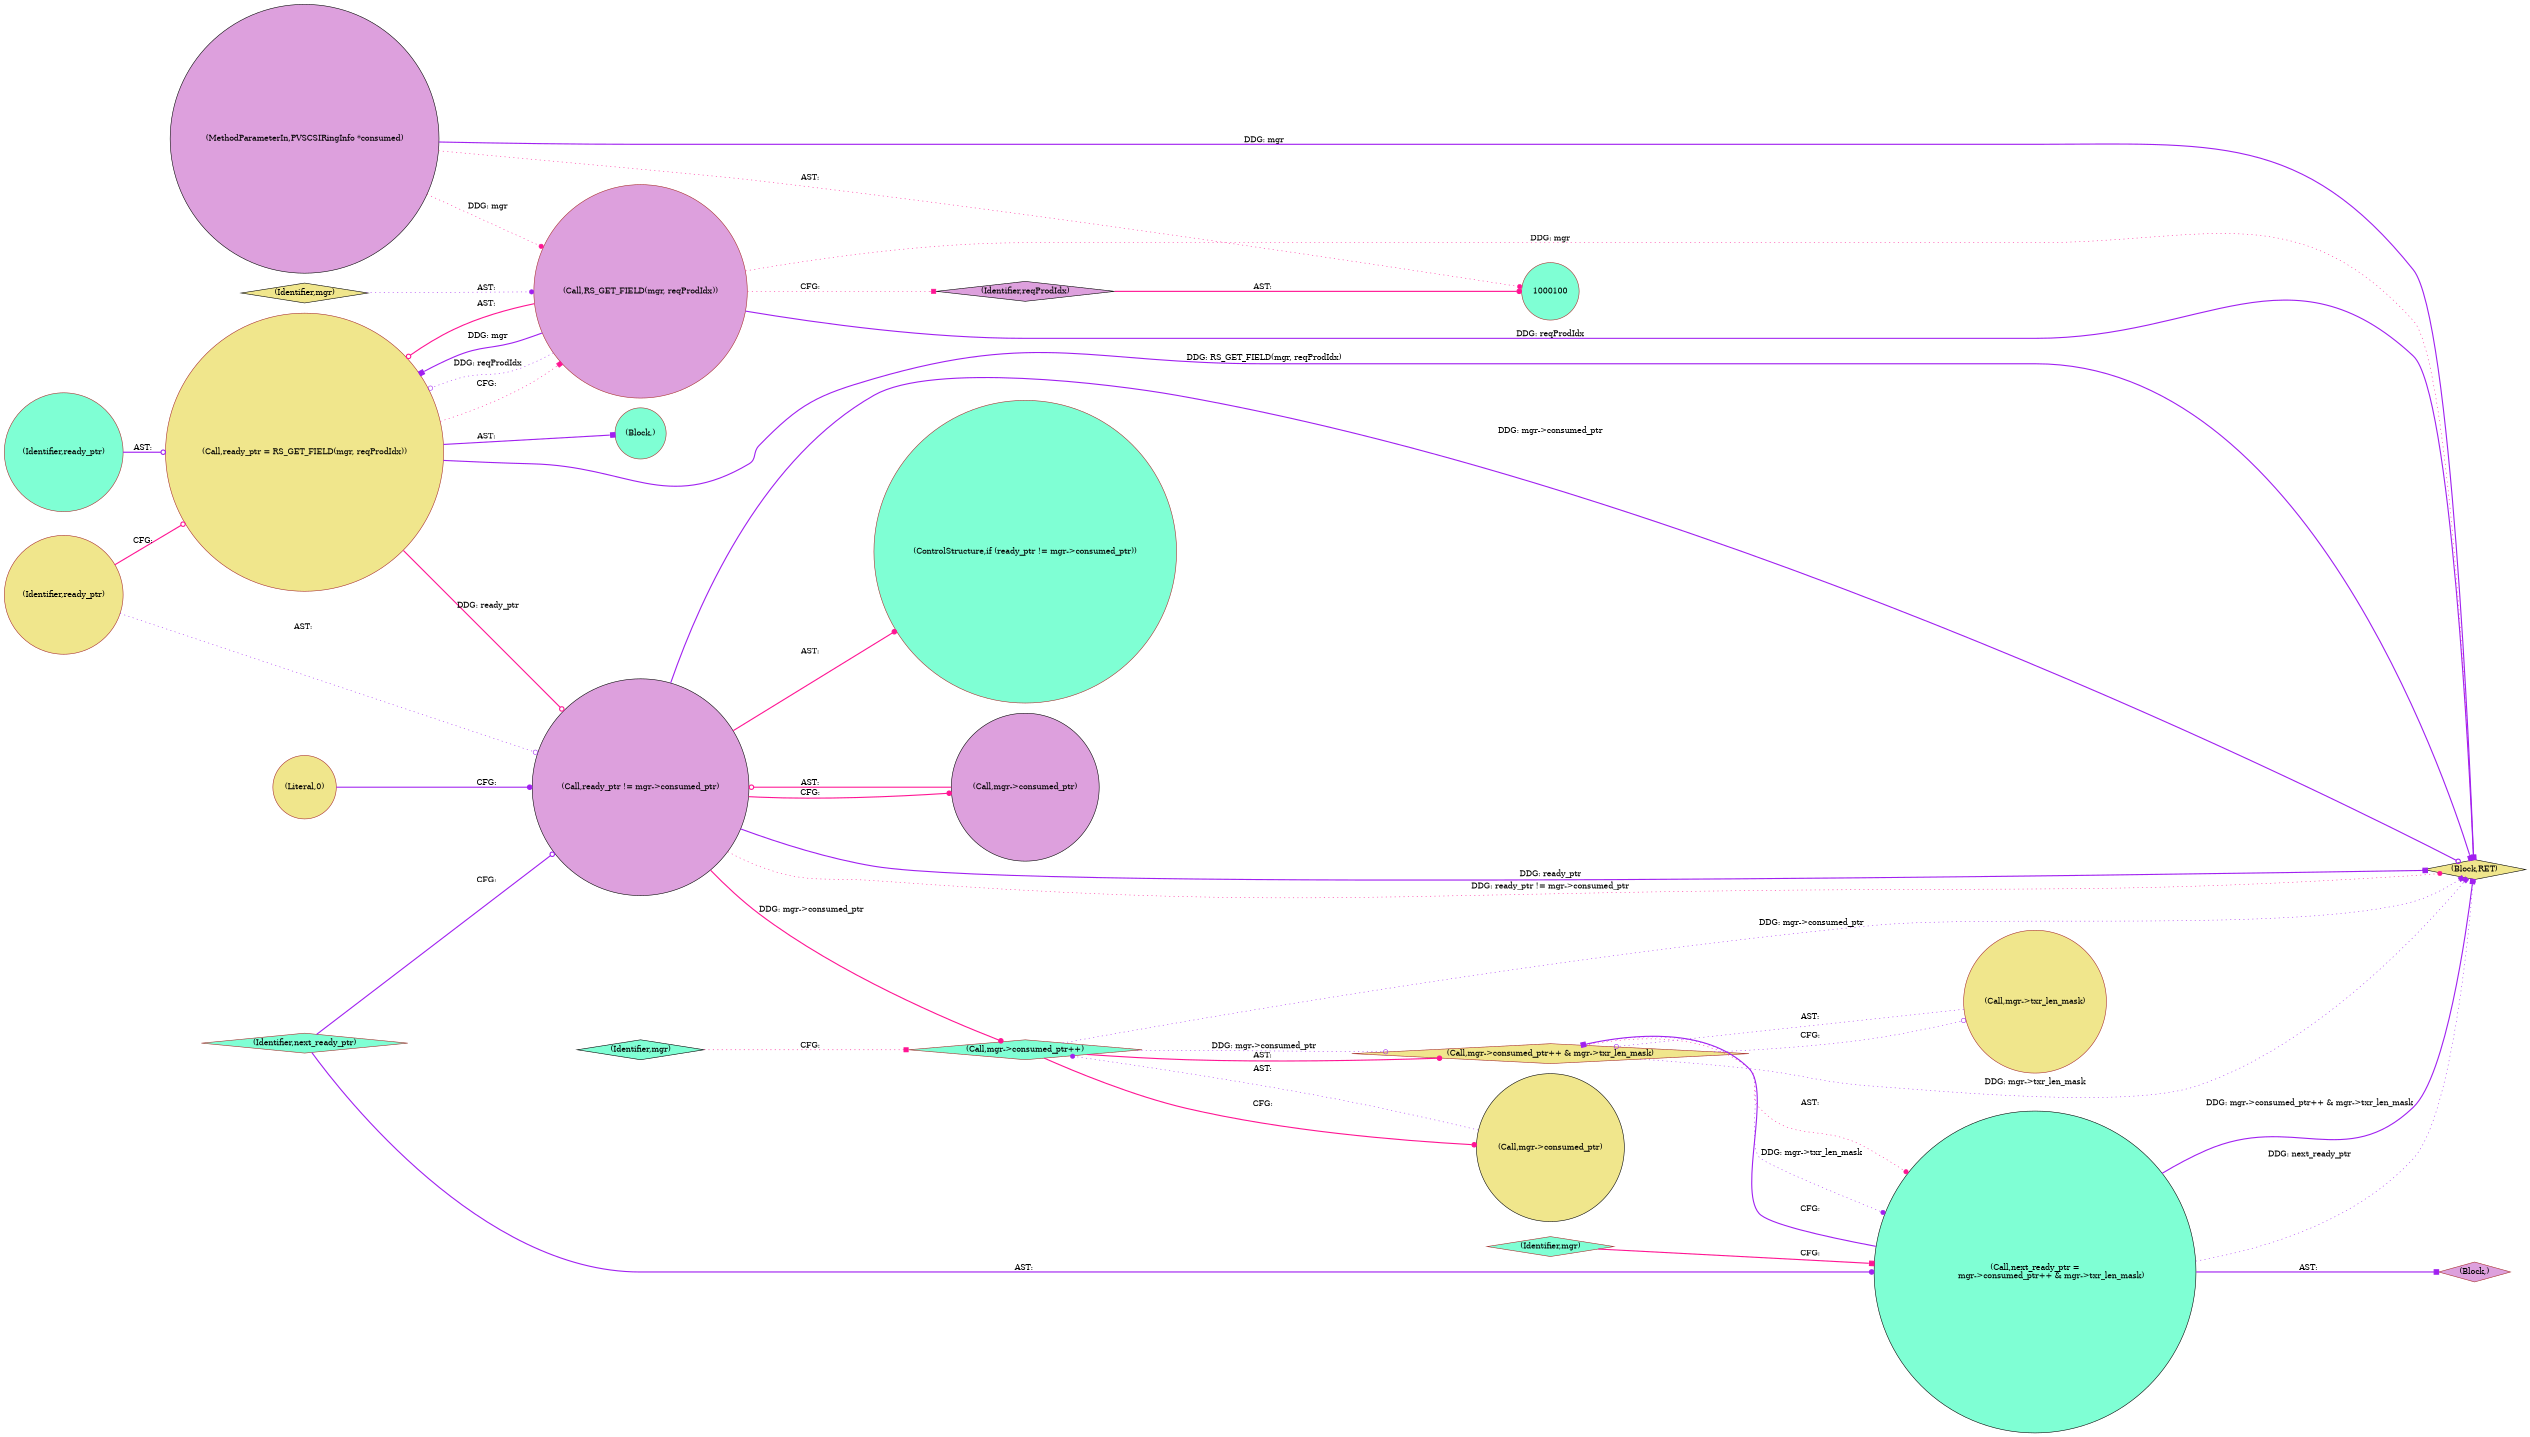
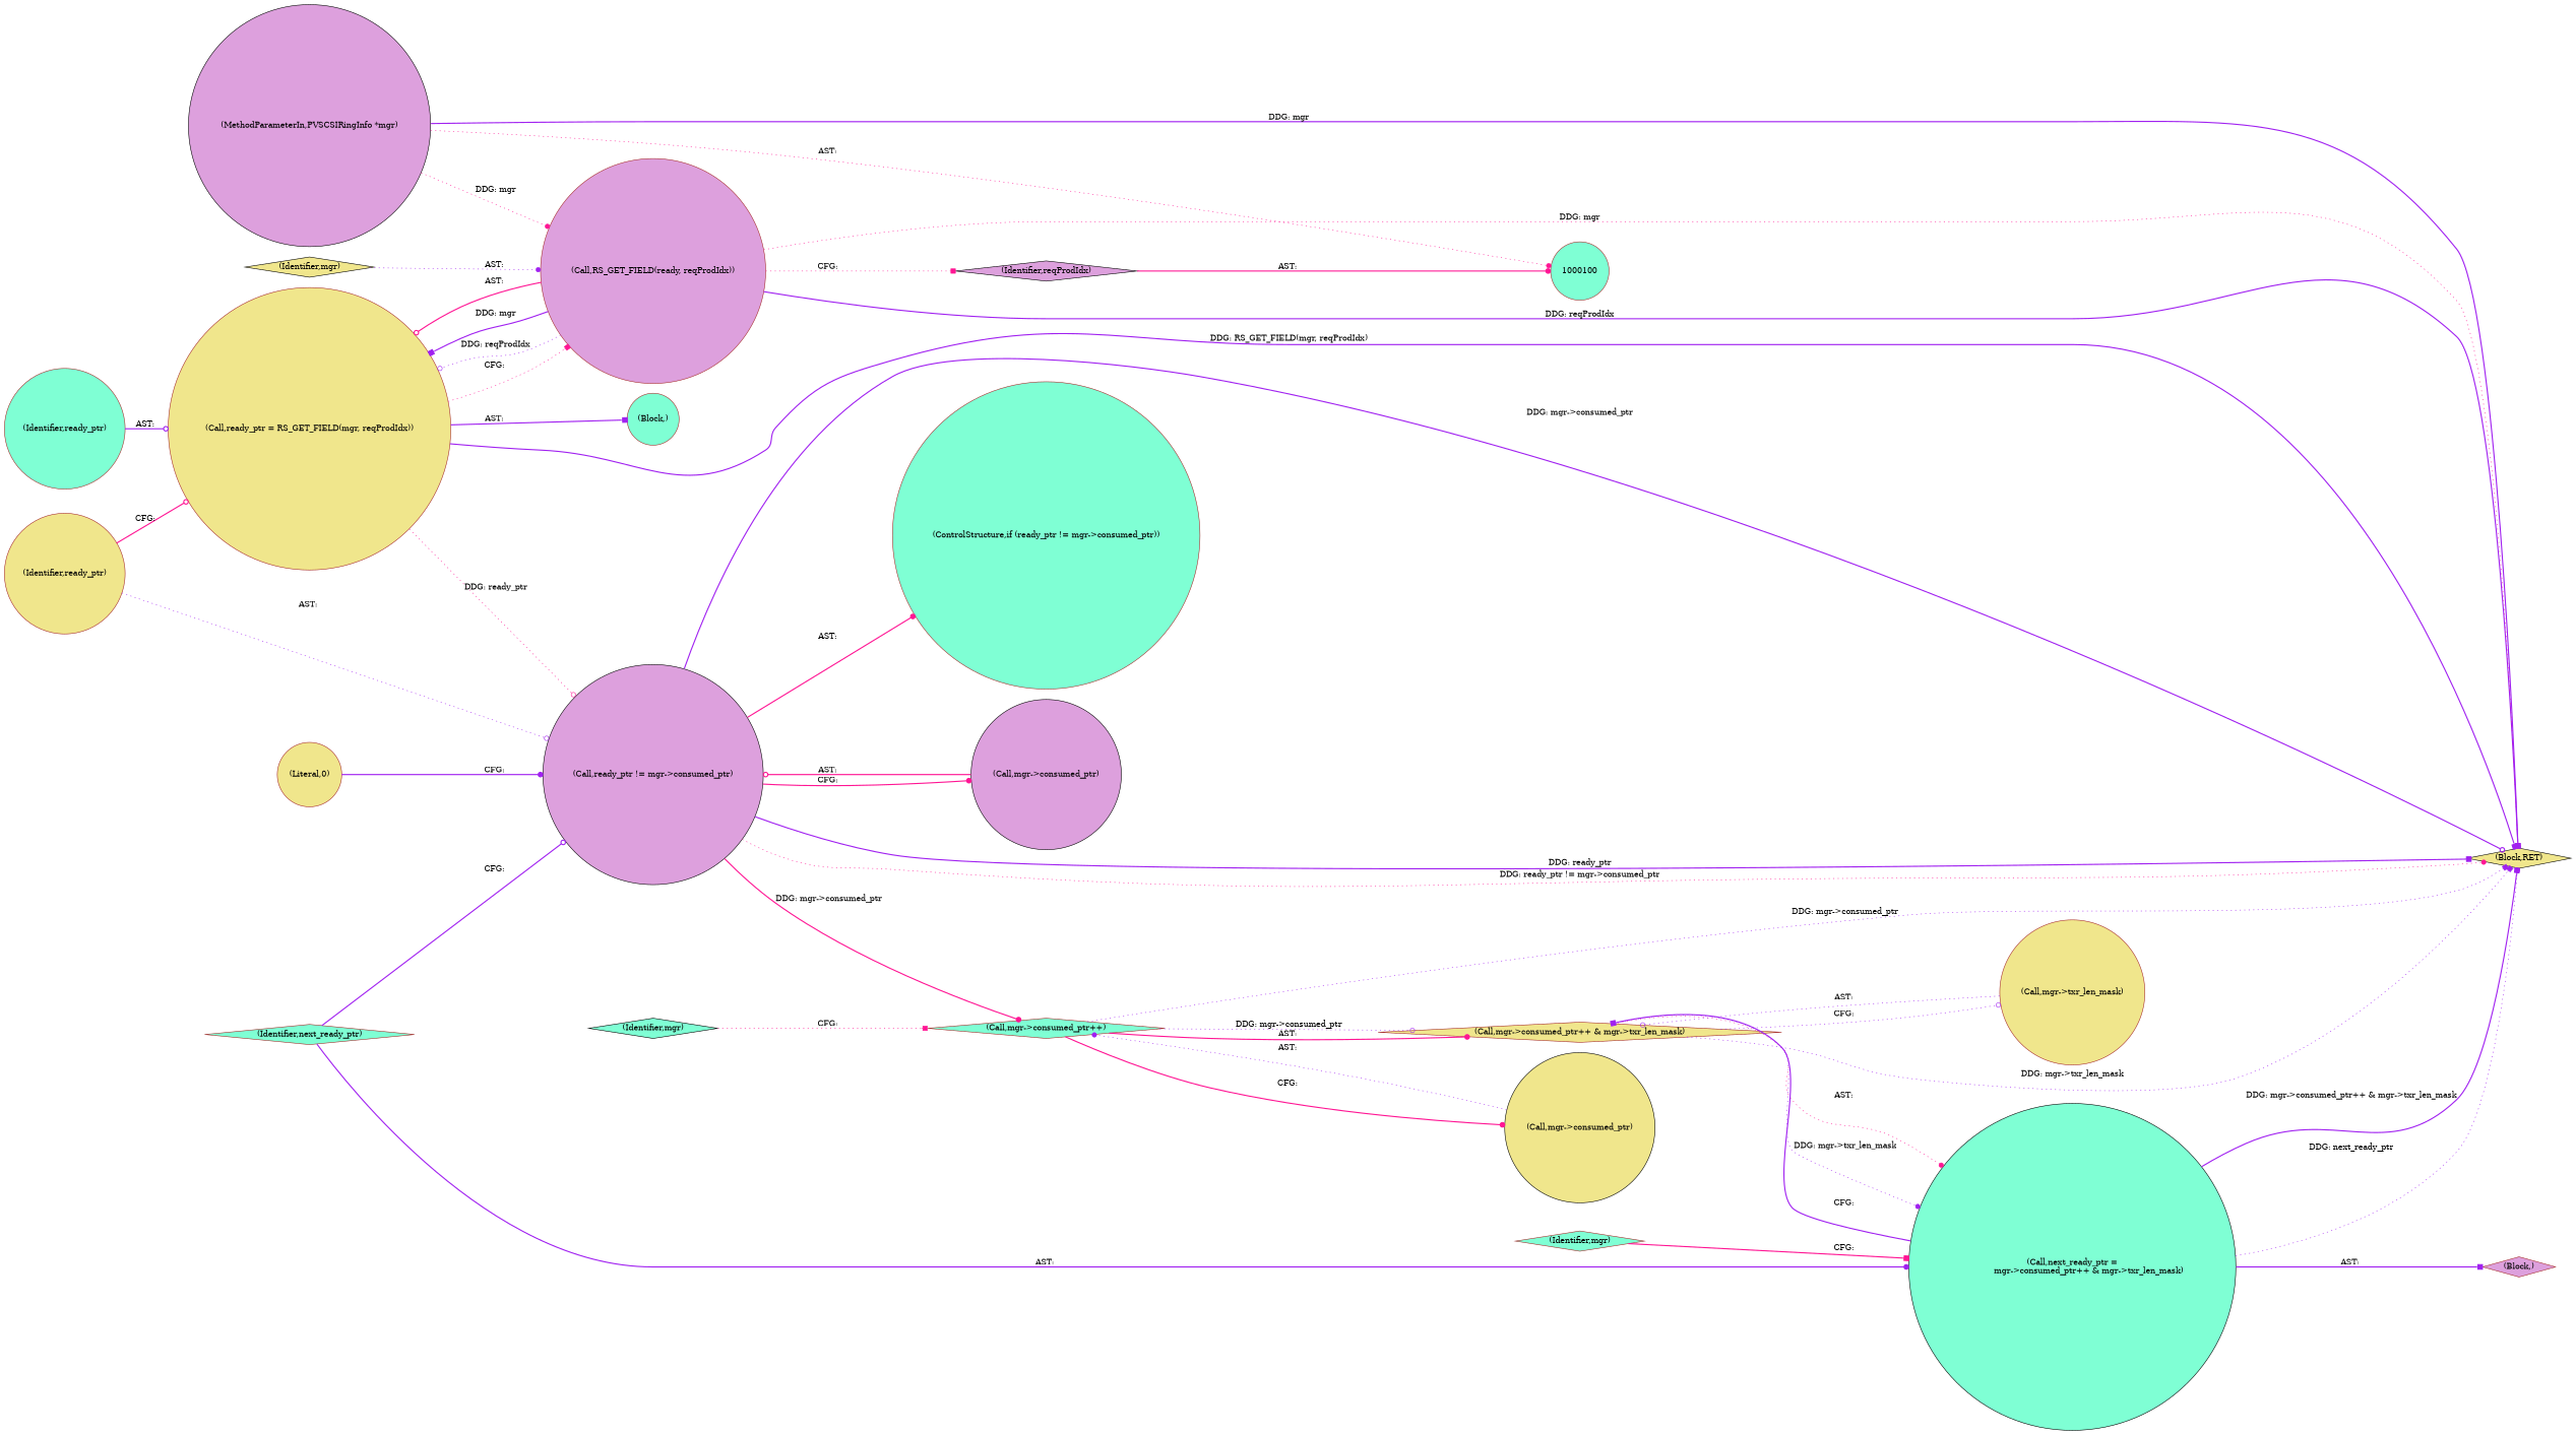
  digraph {
    rankdir=LR
    node [color=brown fillcolor=aquamarine shape=circle style=filled]
    edge [arrowhead=dot color=purple style=bold]
    n1 [color=black fillcolor=plum label="(Call,ready_ptr != mgr->consumed_ptr)"]
    n2 [label="(Call,mgr->consumed_ptr++)" shape=diamond]
    n3 [color=black fillcolor=khaki label="(Block,RET)" shape=diamond]
    n4 [color=black fillcolor=plum label="(Call,mgr->consumed_ptr)"]
    n5 [label="(ControlStructure,if (ready_ptr != mgr->consumed_ptr))"]
    n6 [fillcolor=khaki label="(Call,mgr->consumed_ptr++ & mgr->txr_len_mask)" shape=diamond]
    n7 [color=black fillcolor=khaki label="(Call,mgr->consumed_ptr)"]
    n8 [fillcolor=khaki label="(Call,ready_ptr = RS_GET_FIELD(mgr, reqProdIdx))"]
-   n9 [fillcolor=plum label="(Call,RS_GET_FIELD(mgr, reqProdIdx))"]
+   n9 [fillcolor=plum label="(Call,RS_GET_FIELD(ready, reqProdIdx))"]
    n10 [label="(Block,)"]
    n11 [color=black fillcolor=plum label="(Identifier,reqProdIdx)" shape=diamond]
    1000100
-   n13 [color=black fillcolor=plum label="(MethodParameterIn,PVSCSIRingInfo *consumed)"]
+   n13 [color=black fillcolor=plum label="(MethodParameterIn,PVSCSIRingInfo *mgr)"]
    n14 [color=black label="(Call,next_ready_ptr =\n             mgr->consumed_ptr++ & mgr->txr_len_mask)"]
    n15 [fillcolor=khaki label="(Call,mgr->txr_len_mask)"]
    n16 [fillcolor=plum label="(Block,)" shape=diamond]
    n17 [fillcolor=khaki label="(Literal,0)"]
    n18 [label="(Identifier,ready_ptr)"]
    n19 [label="(Identifier,next_ready_ptr)" shape=diamond]
    n20 [fillcolor=khaki label="(Identifier,ready_ptr)"]
    n21 [label="(Identifier,mgr)" shape=diamond]
    n22 [color=black fillcolor=khaki label="(Identifier,mgr)" shape=diamond]
    n23 [color=black label="(Identifier,mgr)" shape=diamond]
    n1 -> n2 [color=deeppink label="DDG: mgr->consumed_ptr"]
    n1 -> n3 [arrowhead=odot label="DDG: mgr->consumed_ptr"]
    n1 -> n3 [arrowhead=box label="DDG: ready_ptr"]
    n1 -> n3 [color=deeppink label="DDG: ready_ptr != mgr->consumed_ptr" style=dotted]
    n1 -> n4 [color=deeppink label="CFG: "]
    n1 -> n5 [color=deeppink label="AST: "]
    n2 -> n3 [arrowhead=box label="DDG: mgr->consumed_ptr" style=dotted]
    n2 -> n6 [color=deeppink label="AST: "]
    n2 -> n6 [arrowhead=odot label="DDG: mgr->consumed_ptr" style=dotted]
    n2 -> n7 [color=deeppink label="CFG: "]
    n4 -> n1 [arrowhead=odot color=deeppink label="AST: "]
    n6 -> n3 [arrowhead=box label="DDG: mgr->txr_len_mask" style=dotted]
    n6 -> n14 [color=deeppink label="AST: " style=dotted]
    n6 -> n14 [label="DDG: mgr->txr_len_mask" style=dotted]
    n6 -> n15 [arrowhead=odot label="CFG: " style=dotted]
    n7 -> n2 [label="AST: " style=dotted]
-   n8 -> n1 [arrowhead=odot color=deeppink label="DDG: ready_ptr"]
+   n8 -> n1 [arrowhead=odot color=deeppink label="DDG: ready_ptr" style=dotted]
    n8 -> n3 [arrowhead=box label="DDG: RS_GET_FIELD(mgr, reqProdIdx)"]
    n8 -> n9 [arrowhead=box color=deeppink label="CFG: " style=dotted]
    n8 -> n10 [arrowhead=box label="AST: "]
    n9 -> n3 [arrowhead=box label="DDG: reqProdIdx"]
    n9 -> n3 [color=deeppink label="DDG: mgr" style=dotted]
    n9 -> n8 [arrowhead=odot color=deeppink label="AST: "]
    n9 -> n8 [arrowhead=box label="DDG: mgr"]
    n9 -> n8 [arrowhead=odot label="DDG: reqProdIdx" style=dotted]
    n9 -> n11 [arrowhead=box color=deeppink label="CFG: " style=dotted]
    n11 -> 1000100 [color=deeppink label="AST: "]
    n13 -> n3 [arrowhead=box label="DDG: mgr"]
    n13 -> n9 [color=deeppink label="DDG: mgr" style=dotted]
    n13 -> 1000100 [color=deeppink label="AST: " style=dotted]
    n14 -> n3 [label="DDG: next_ready_ptr" style=dotted]
    n14 -> n3 [arrowhead=box label="DDG: mgr->consumed_ptr++ & mgr->txr_len_mask"]
    n14 -> n6 [arrowhead=box label="CFG: "]
    n14 -> n16 [arrowhead=box label="AST: "]
    n15 -> n6 [arrowhead=odot label="AST: " style=dotted]
    n17 -> n1 [label="CFG: "]
    n18 -> n8 [arrowhead=odot label="AST: "]
    n19 -> n1 [arrowhead=odot label="CFG: "]
    n19 -> n14 [label="AST: "]
    n20 -> n1 [arrowhead=odot label="AST: " style=dotted]
    n20 -> n8 [arrowhead=odot color=deeppink label="CFG: "]
    n21 -> n14 [arrowhead=box color=deeppink label="CFG: "]
    n22 -> n9 [label="AST: " style=dotted]
    n23 -> n2 [arrowhead=box color=deeppink label="CFG: " style=dotted]
  }
